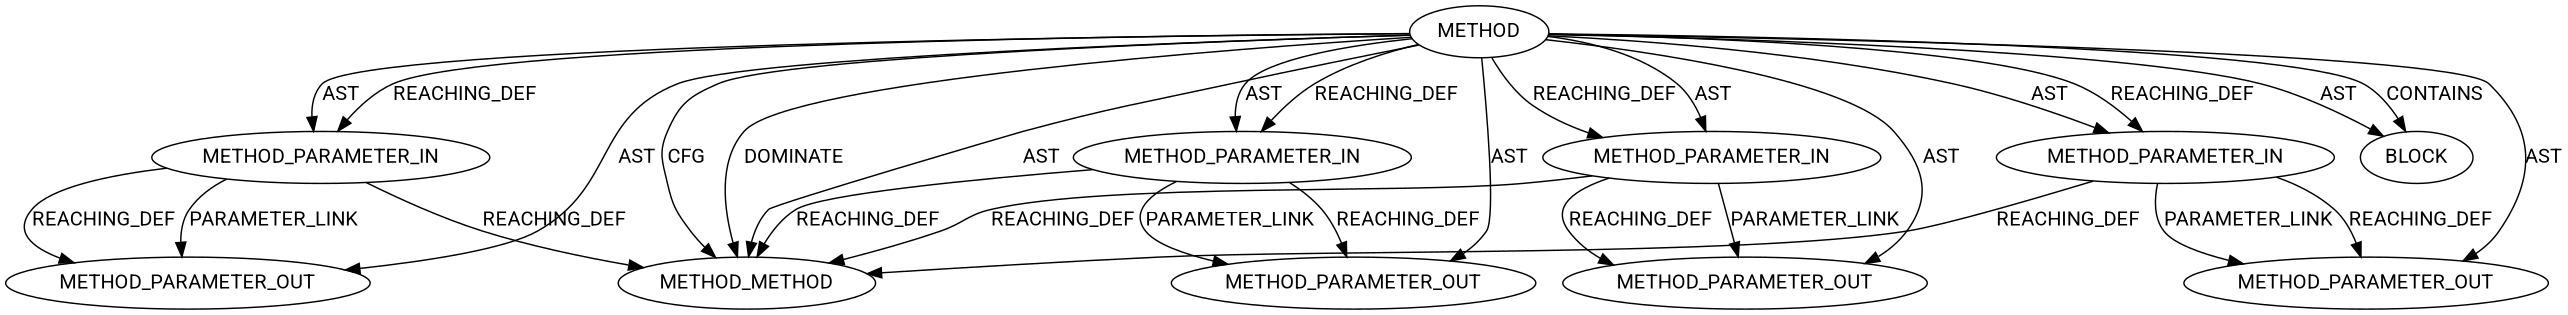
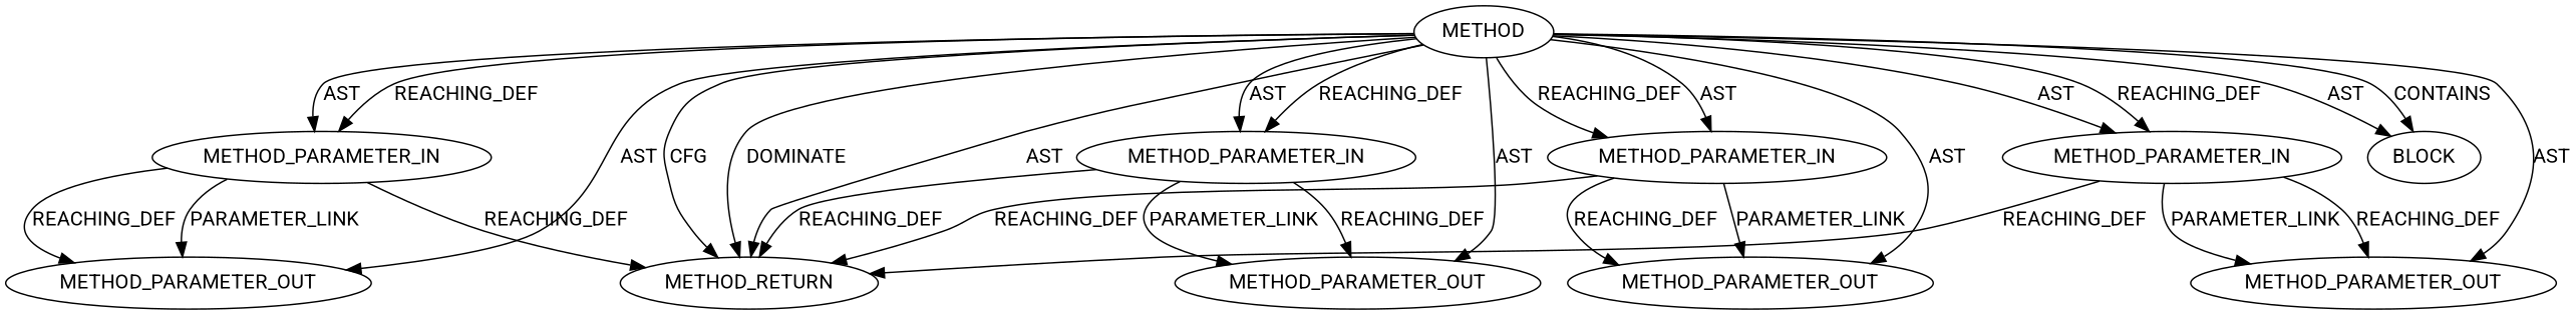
  digraph {
    fontname=Roboto
    node [CODE="<empty>" EVALUATION_STRATEGY=BY_VALUE ORDER=2 TYPE_FULL_NAME=ANY fontname=Roboto IS_VARIADIC=false]
    edge [fontname=Roboto]
-   n1 [CODE=RET label=METHOD_METHOD IS_VARIADIC=""]
+   n1 [CODE=RET label=METHOD_RETURN IS_VARIADIC=""]
    n2 [AST_PARENT_FULL_NAME="<global>" AST_PARENT_TYPE=NAMESPACE_BLOCK FILENAME="<empty>" FULL_NAME=skb_copy_datagram_msg IS_EXTERNAL=true NAME=skb_copy_datagram_msg ORDER=0 label=METHOD EVALUATION_STRATEGY="" TYPE_FULL_NAME="" IS_VARIADIC=""]
    n3 [CODE=p3 INDEX=3 NAME=p3 ORDER=3 label=METHOD_PARAMETER_IN]
    n4 [CODE=p3 INDEX=3 NAME=p3 ORDER=3 label=METHOD_PARAMETER_OUT]
    n5 [CODE=p1 INDEX=1 NAME=p1 ORDER=1 label=METHOD_PARAMETER_IN]
    n6 [CODE=p1 INDEX=1 NAME=p1 ORDER=1 label=METHOD_PARAMETER_OUT]
    n7 [CODE=p2 INDEX=2 NAME=p2 label=METHOD_PARAMETER_OUT]
    n8 [CODE=p4 INDEX=4 NAME=p4 ORDER=4 label=METHOD_PARAMETER_IN]
    n9 [CODE=p4 INDEX=4 NAME=p4 ORDER=4 label=METHOD_PARAMETER_OUT]
    n10 [ARGUMENT_INDEX=1 ORDER=1 label=BLOCK EVALUATION_STRATEGY="" IS_VARIADIC=""]
    n11 [CODE=p2 INDEX=2 NAME=p2 label=METHOD_PARAMETER_IN]
    n2 -> n1 [label=AST]
    n2 -> n1 [label=CFG]
    n2 -> n1 [label=DOMINATE]
    n2 -> n3 [label=AST]
    n2 -> n3 [label=REACHING_DEF]
    n2 -> n4 [label=AST]
    n2 -> n5 [label=REACHING_DEF]
    n2 -> n5 [label=AST]
    n2 -> n6 [label=AST]
    n2 -> n7 [label=AST]
    n2 -> n8 [label=REACHING_DEF]
    n2 -> n8 [label=AST]
    n2 -> n9 [label=AST]
    n2 -> n10 [label=AST]
    n2 -> n10 [label=CONTAINS]
    n2 -> n11 [label=AST]
    n2 -> n11 [label=REACHING_DEF]
    n3 -> n1 [VARIABLE=p3 label=REACHING_DEF]
    n3 -> n4 [label=PARAMETER_LINK]
    n3 -> n4 [VARIABLE=p3 label=REACHING_DEF]
    n5 -> n1 [VARIABLE=p1 label=REACHING_DEF]
    n5 -> n6 [VARIABLE=p1 label=REACHING_DEF]
    n5 -> n6 [label=PARAMETER_LINK]
    n8 -> n1 [VARIABLE=p4 label=REACHING_DEF]
    n8 -> n9 [VARIABLE=p4 label=REACHING_DEF]
    n8 -> n9 [label=PARAMETER_LINK]
    n11 -> n1 [VARIABLE=p2 label=REACHING_DEF]
    n11 -> n7 [label=PARAMETER_LINK]
    n11 -> n7 [VARIABLE=p2 label=REACHING_DEF]
  }
